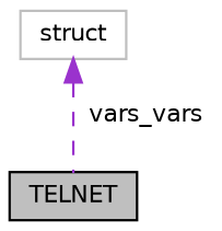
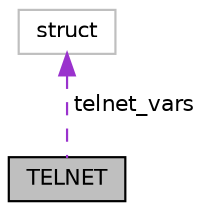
  digraph {
    node [fontname=Helvetica fontsize=10 shape=record style=filled]
    n1 [color=black fillcolor=grey75 fontcolor=black height=0.2 label=TELNET width=0.4]
    n2 [color=grey75 fillcolor=white height=0.2 label=struct width=0.4]
-   n2 -> n1 [color=darkorchid3 dir=back fontname=Helvetica fontsize=10 label=" vars_vars" labelfontname=Helvetica labelfontsize=10 style=dashed]
+   n2 -> n1 [color=darkorchid3 dir=back fontname=Helvetica fontsize=10 label=" telnet_vars" labelfontname=Helvetica labelfontsize=10 style=dashed]
  }
